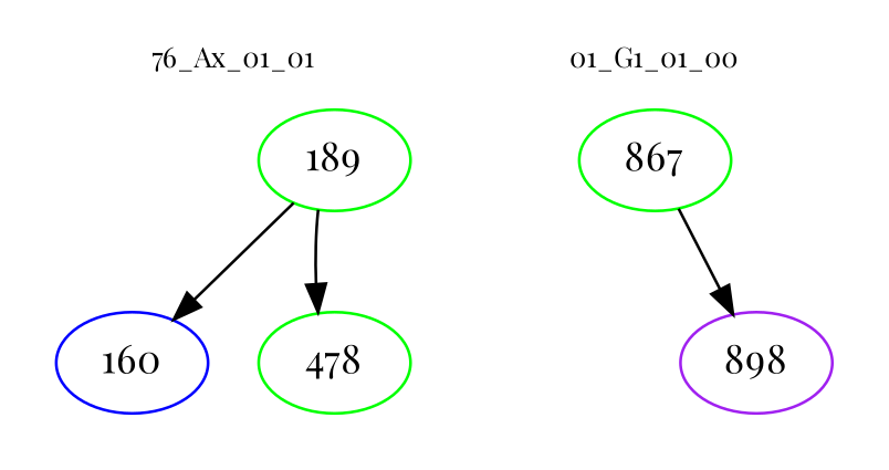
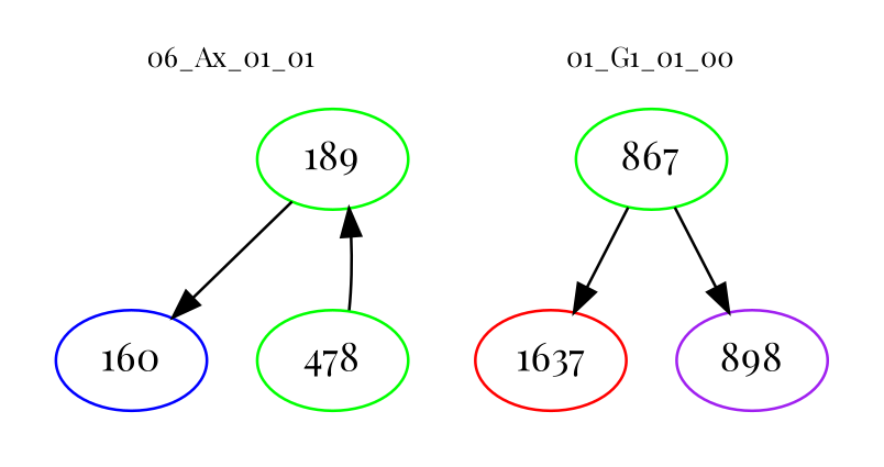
  digraph {
    fontname="Playfair Display"
    node [color=green fontname="Playfair Display"]
    edge [color=black fontname="Playfair Display"]
    n1 [label=189]
    n2 [color=blue label=160]
    n3 [label=478]
    n4 [label=867]
+   n5 [color=red label=1637]
    n6 [color=purple label=898]
    subgraph cluster_1 {
      color=white
      fontsize=10
-     label="76_Ax_01_01"
+     label="06_Ax_01_01"
      n1
      n2
      n3
    }
    subgraph cluster_2 {
      color=white
      fontsize=10
      label="01_G1_01_00"
      n4
+     n5
      n6
    }
    n1 -> n2
-   n1 -> n3
+   n3 -> n1
+   n4 -> n5
    n4 -> n6
  }
